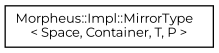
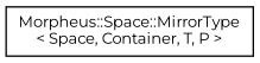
  digraph {
    rankdir=LR
    fontname=Montserrat
-   n1 [color=black fillcolor=white fontname=Montserrat fontsize=10 height=0.2 label="Morpheus::Impl::MirrorType\l\< Space, Container, T, P \>" shape=record style=filled width=0.4]
+   n1 [color=black fillcolor=white fontname=Montserrat fontsize=10 height=0.2 label="Morpheus::Space::MirrorType\l\< Space, Container, T, P \>" shape=record style=filled width=0.4]
  }
